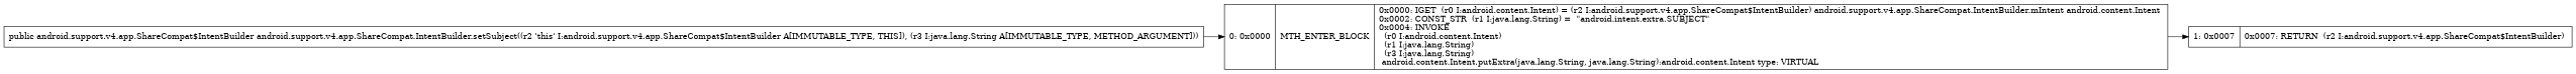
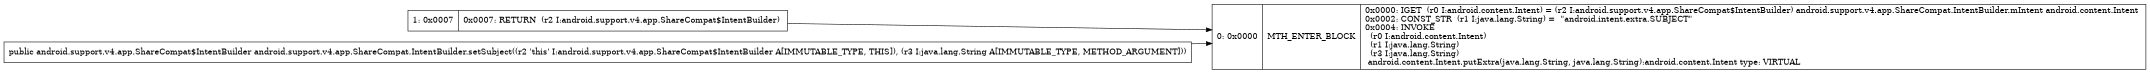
  digraph {
    rankdir=LR
    node [shape=record]
    n1 [label="{0\:\ 0x0000|MTH_ENTER_BLOCK\l|0x0000: IGET  (r0 I:android.content.Intent) = (r2 I:android.support.v4.app.ShareCompat$IntentBuilder) android.support.v4.app.ShareCompat.IntentBuilder.mIntent android.content.Intent \l0x0002: CONST_STR  (r1 I:java.lang.String) =  \"android.intent.extra.SUBJECT\" \l0x0004: INVOKE  \l  (r0 I:android.content.Intent)\l  (r1 I:java.lang.String)\l  (r3 I:java.lang.String)\l android.content.Intent.putExtra(java.lang.String, java.lang.String):android.content.Intent type: VIRTUAL \l}"]
    n2 [label="{1\:\ 0x0007|0x0007: RETURN  (r2 I:android.support.v4.app.ShareCompat$IntentBuilder) \l}"]
    n3 [label="{public android.support.v4.app.ShareCompat$IntentBuilder android.support.v4.app.ShareCompat.IntentBuilder.setSubject((r2 'this' I:android.support.v4.app.ShareCompat$IntentBuilder A[IMMUTABLE_TYPE, THIS]), (r3 I:java.lang.String A[IMMUTABLE_TYPE, METHOD_ARGUMENT])) }"]
-   n1 -> n2
+   n2 -> n1
    n3 -> n1
  }
